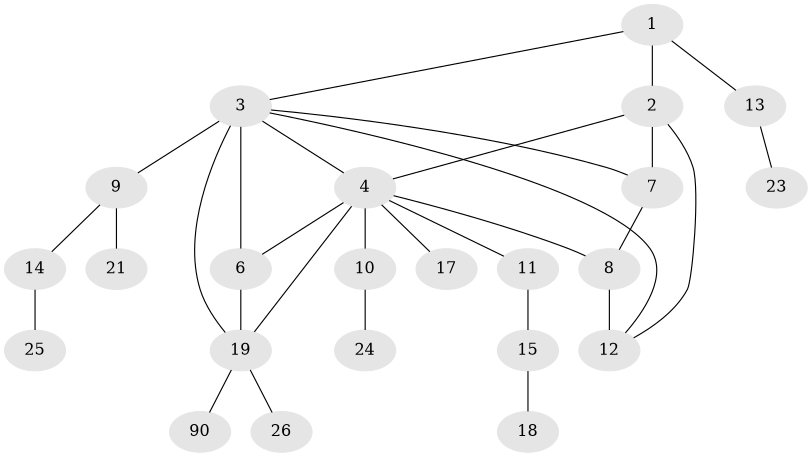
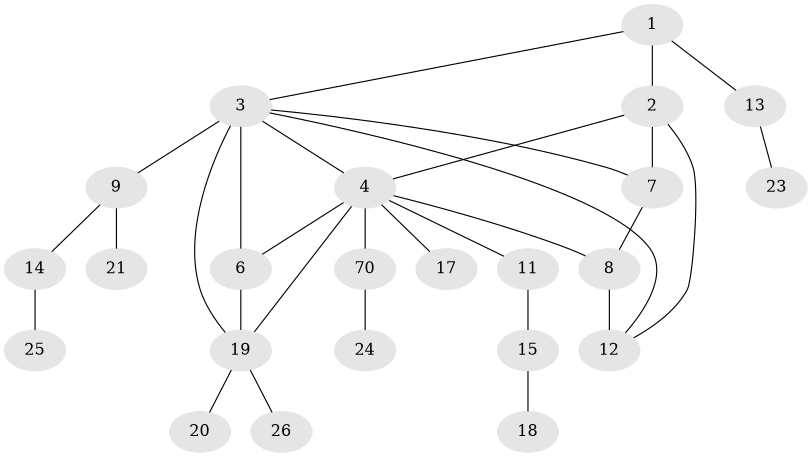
  graph {
    fontname="DejaVu Serif"
    node [color=gray90 fontname="DejaVu Serif" style=filled]
    edge [fontname="DejaVu Serif" weight=1.0]
    1
    2
    3
    13
    4
    7
    12
    6
    9
    19
    23
    8
-   10
+   10 [label=70]
    11
    17
    14
    21
    24
    15
-   20 [label=90]
+   20
    26
    25
    18
    1 -- 2
    1 -- 3
    1 -- 13
    2 -- 4
    2 -- 7
    2 -- 12
    3 -- 4 [weight=2.0]
    3 -- 7
    3 -- 12
    3 -- 6 [weight=5.0]
    3 -- 9
    3 -- 19
    13 -- 23
    4 -- 6
    4 -- 19
    4 -- 8
    4 -- 10
    4 -- 11
    4 -- 17
    7 -- 8
    6 -- 19
    9 -- 14
    9 -- 21
    19 -- 20
    19 -- 26
    8 -- 12 [weight=6.0]
    10 -- 24
    11 -- 15
    14 -- 25
    15 -- 18
  }
